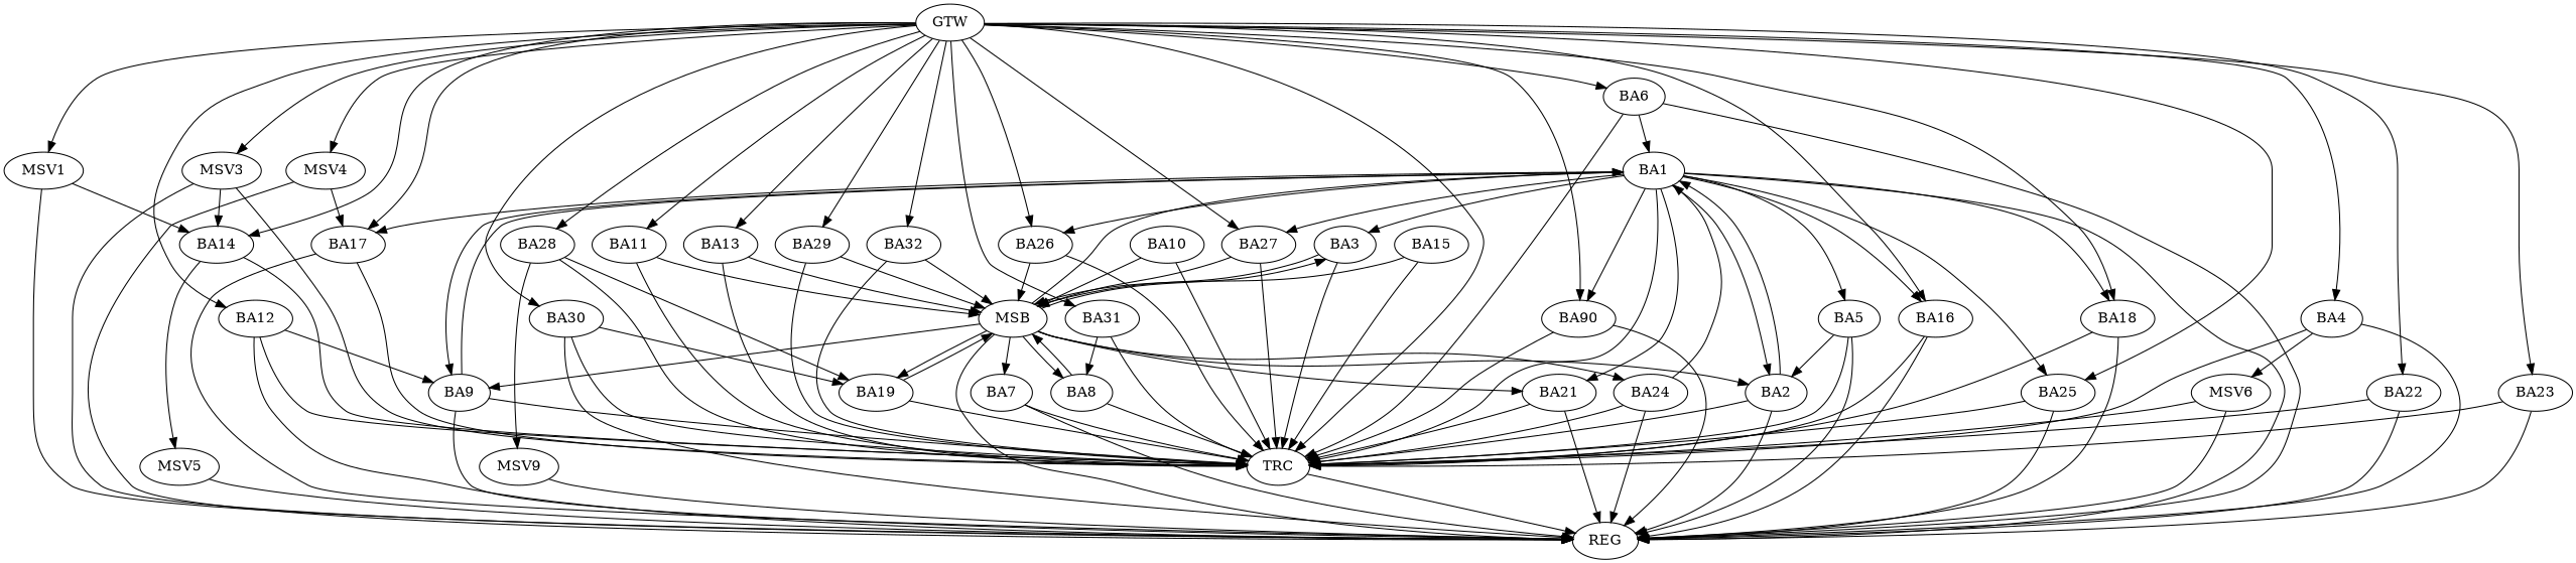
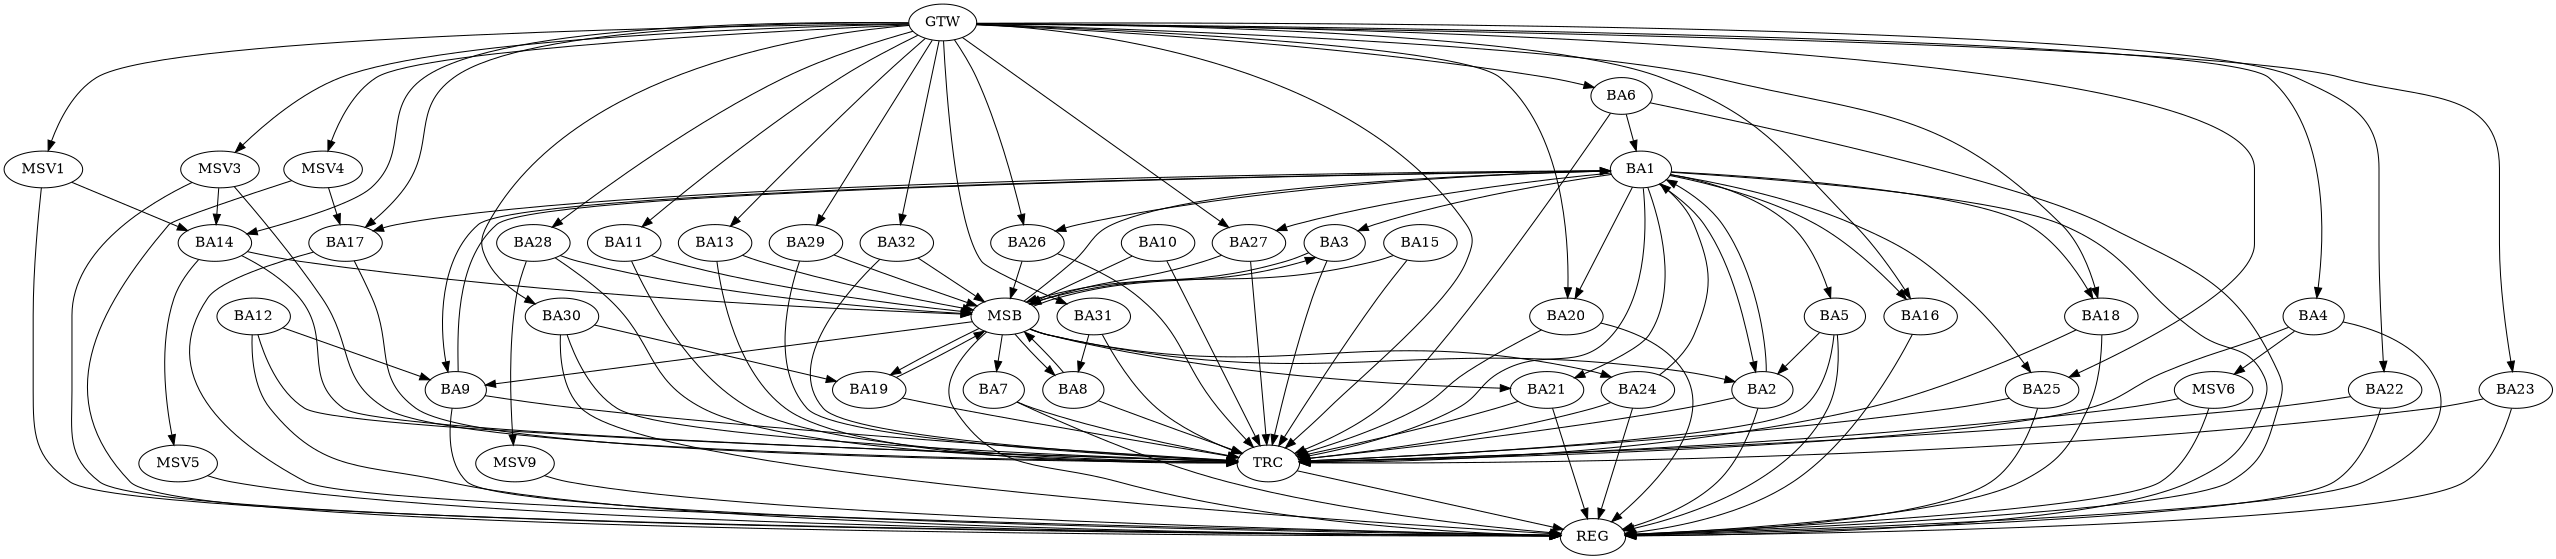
  strict digraph {
    n1 [label=BA1]
    n2 [label=BA2]
    n3 [label=BA3]
    n4 [label=BA5]
    n5 [label=BA9]
    n6 [label=BA16]
    n7 [label=BA17]
    n8 [label=BA18]
-   n9 [label=BA90]
+   n9 [label=BA20]
    n10 [label=BA21]
    n11 [label=BA25]
    n12 [label=BA26]
    n13 [label=BA27]
    n14 [label=REG]
    n15 [label=TRC]
    n16 [label=MSB]
    n17 [label=BA7]
    n18 [label=BA8]
    n19 [label=BA19]
    n20 [label=BA24]
    n21 [label=BA4]
    n22 [label=MSV6]
    n23 [label=BA6]
    n24 [label=BA10]
    n25 [label=BA11]
    n26 [label=BA12]
    n27 [label=BA13]
    n28 [label=BA14]
    n29 [label=MSV5]
    n30 [label=BA15]
    n31 [label=BA22]
    n32 [label=BA23]
    n33 [label=BA28]
    n34 [label=MSV9]
    n35 [label=BA29]
    n36 [label=BA30]
    n37 [label=BA31]
    n38 [label=BA32]
    n39 [label=GTW]
    n40 [label=MSV1]
    n41 [label=MSV3]
    n42 [label=MSV4]
    n1 -> n2
    n1 -> n3
    n1 -> n4
    n1 -> n5
    n1 -> n6
    n1 -> n7
    n1 -> n8
    n1 -> n9
    n1 -> n10
    n1 -> n11
    n1 -> n12
    n1 -> n13
    n1 -> n14
    n1 -> n15
    n2 -> n1
    n2 -> n14
    n2 -> n15
    n3 -> n15
    n3 -> n16
    n4 -> n2
    n4 -> n14
    n4 -> n15
    n5 -> n1
    n5 -> n14
    n5 -> n15
    n6 -> n14
-   n6 -> n15
    n7 -> n14
    n7 -> n15
    n8 -> n14
    n8 -> n15
    n9 -> n14
    n9 -> n15
    n10 -> n14
    n10 -> n15
    n11 -> n14
    n11 -> n15
    n12 -> n15
    n12 -> n16
    n13 -> n15
    n13 -> n16
    n15 -> n14
    n16 -> n1
    n16 -> n2
    n16 -> n3
    n16 -> n5
    n16 -> n10
    n16 -> n14
    n16 -> n17
    n16 -> n18
    n16 -> n19
    n16 -> n20
    n17 -> n14
    n17 -> n15
    n18 -> n15
    n18 -> n16
    n19 -> n15
    n19 -> n16
    n20 -> n1
    n20 -> n14
    n20 -> n15
    n21 -> n14
    n21 -> n15
    n21 -> n22
    n22 -> n14
    n22 -> n15
    n23 -> n1
    n23 -> n14
    n23 -> n15
    n24 -> n15
    n24 -> n16
    n25 -> n15
    n25 -> n16
    n26 -> n5
    n26 -> n14
    n26 -> n15
    n27 -> n15
    n27 -> n16
    n28 -> n15
+   n28 -> n16
    n28 -> n29
    n29 -> n14
    n30 -> n15
    n30 -> n16
    n31 -> n14
    n31 -> n15
    n32 -> n14
    n32 -> n15
    n33 -> n15
-   n33 -> n19
+   n33 -> n16
    n33 -> n34
    n34 -> n14
    n35 -> n15
    n35 -> n16
    n36 -> n14
    n36 -> n15
    n36 -> n19
    n37 -> n15
    n37 -> n18
    n38 -> n15
    n38 -> n16
    n39 -> n6
    n39 -> n7
    n39 -> n8
    n39 -> n9
    n39 -> n11
    n39 -> n12
    n39 -> n13
    n39 -> n15
    n39 -> n21
    n39 -> n23
    n39 -> n25
-   n39 -> n26
    n39 -> n27
    n39 -> n28
    n39 -> n31
    n39 -> n32
    n39 -> n33
    n39 -> n35
    n39 -> n36
    n39 -> n37
    n39 -> n38
    n39 -> n40
    n39 -> n41
    n39 -> n42
    n40 -> n14
    n40 -> n28
    n41 -> n14
    n41 -> n15
    n41 -> n28
    n42 -> n7
    n42 -> n14
  }
